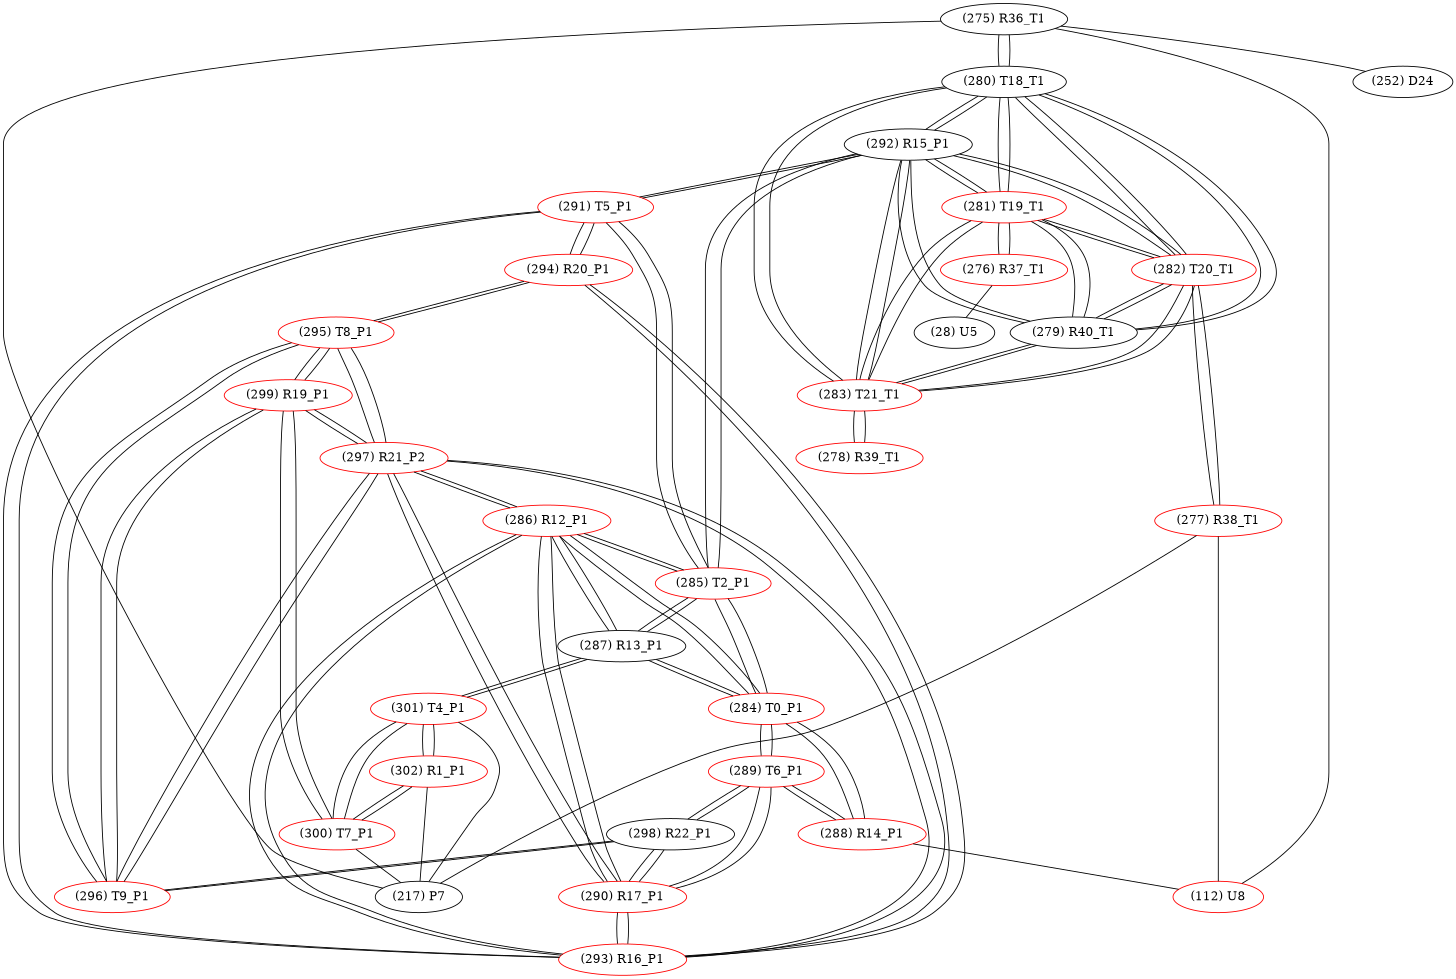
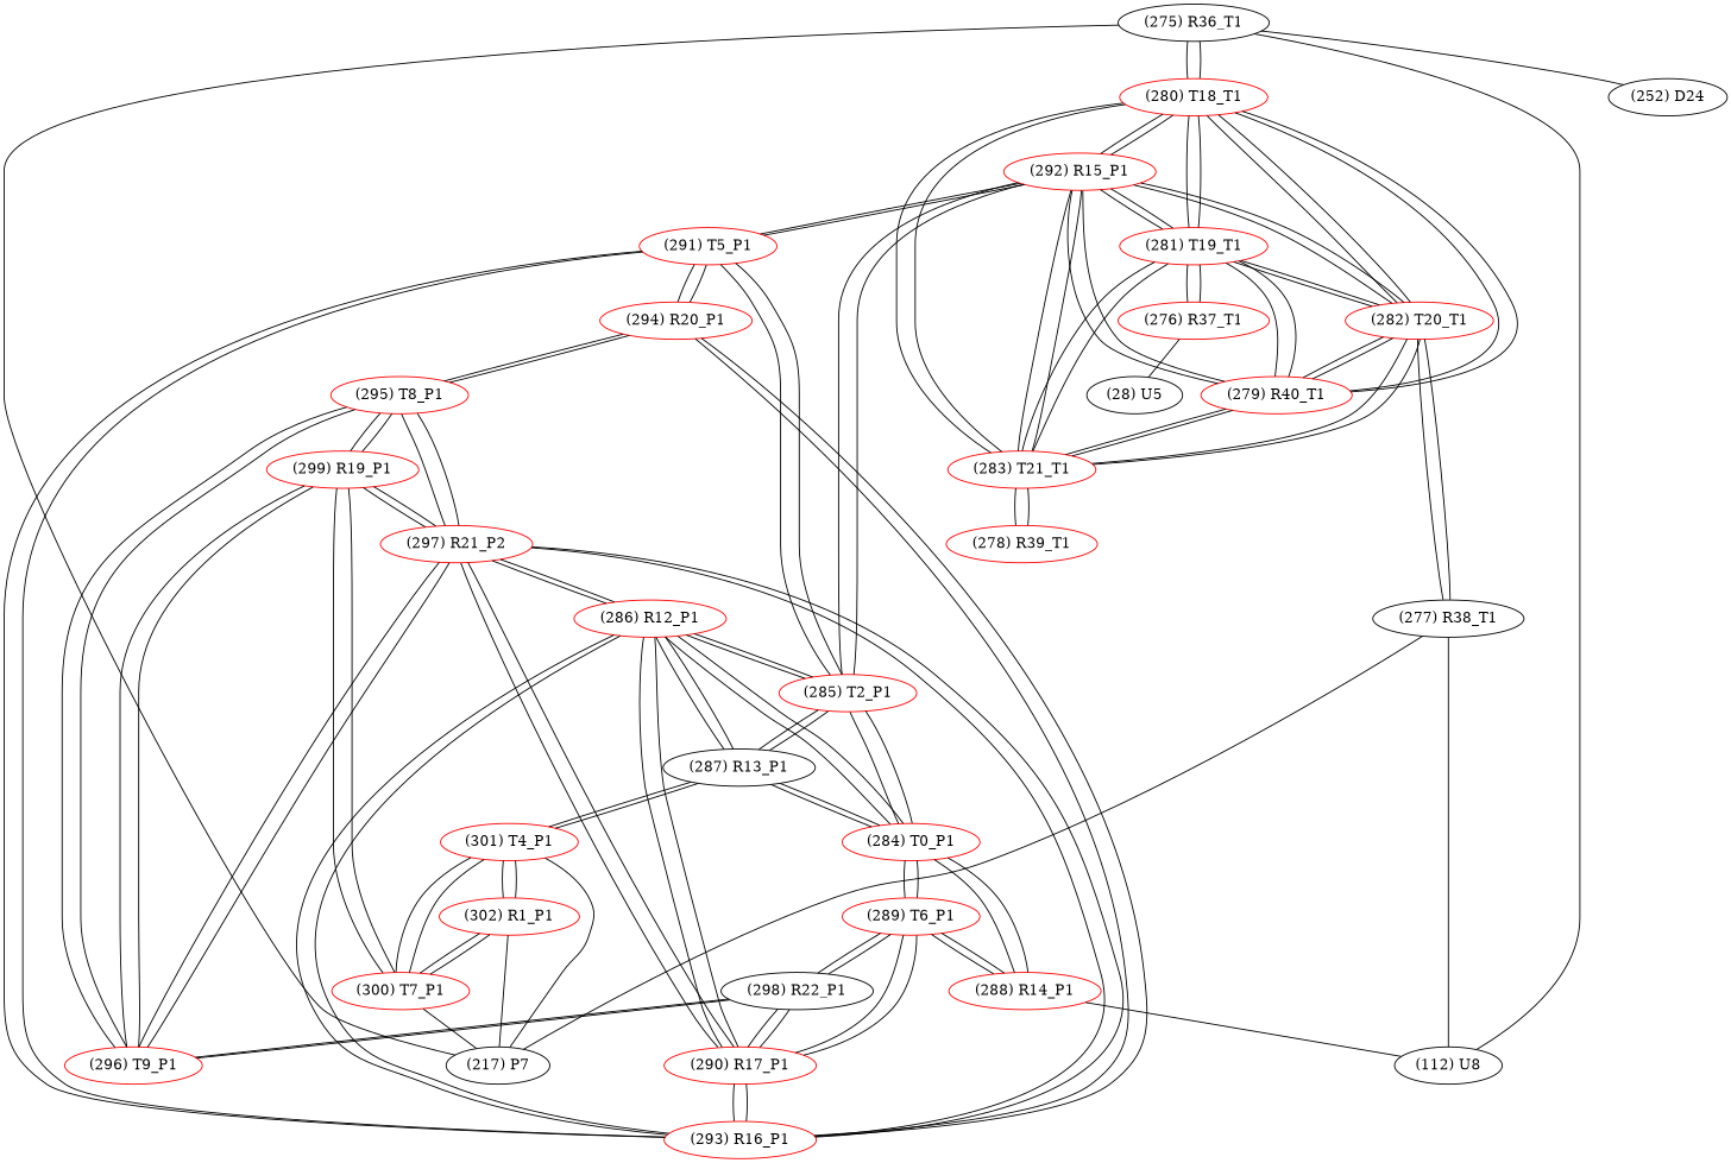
  graph {
    node [color=red]
    n1 [color=black label="(275) R36_T1"]
    n2 [label="(217) P7" color=""]
-   n3 [label="(112) U8"]
+   n3 [label="(112) U8" color=""]
    n4 [label="(252) D24" color=""]
-   n5 [color=black label="(280) T18_T1"]
+   n5 [label="(280) T18_T1"]
    n6 [label="(281) T19_T1"]
    n7 [label="(282) T20_T1"]
    n8 [label="(283) T21_T1"]
-   n9 [color=black label="(279) R40_T1"]
-   n10 [color=black label="(292) R15_P1"]
+   n9 [label="(279) R40_T1"]
+   n10 [label="(292) R15_P1"]
    n11 [label="(276) R37_T1"]
-   n12 [label="(277) R38_T1"]
+   n12 [color=black label="(277) R38_T1"]
    n13 [label="(278) R39_T1"]
    n14 [label="(285) T2_P1"]
    n15 [label="(291) T5_P1"]
    n16 [label="(28) U5" color=""]
    n17 [label="(284) T0_P1"]
    n18 [color=black label="(287) R13_P1"]
    n19 [label="(286) R12_P1"]
    n20 [label="(293) R16_P1"]
    n21 [label="(294) R20_P1"]
    n22 [label="(288) R14_P1"]
    n23 [label="(289) T6_P1"]
    n24 [label="(290) R17_P1"]
    n25 [color=black label="(298) R22_P1"]
    n26 [label="(301) T4_P1"]
    n27 [label="(297) R21_P2"]
    n28 [label="(296) T9_P1"]
    n29 [label="(300) T7_P1"]
    n30 [label="(302) R1_P1"]
    n31 [label="(295) T8_P1"]
    n32 [label="(299) R19_P1"]
    n1 -- n2
    n1 -- n3
    n1 -- n4
    n1 -- n5
    n5 -- n1
    n5 -- n6
    n5 -- n7
    n5 -- n8
    n5 -- n9
    n5 -- n10
    n6 -- n5
    n6 -- n7
    n6 -- n8
    n6 -- n9
    n6 -- n10
    n6 -- n11
    n7 -- n5
    n7 -- n6
    n7 -- n8
    n7 -- n9
    n7 -- n10
    n7 -- n12
    n8 -- n5
    n8 -- n6
    n8 -- n7
    n8 -- n9
    n8 -- n10
    n8 -- n13
    n9 -- n5
    n9 -- n6
    n9 -- n7
    n9 -- n8
    n9 -- n10
    n10 -- n5
    n10 -- n6
    n10 -- n7
    n10 -- n8
    n10 -- n9
    n10 -- n14
    n10 -- n15
    n11 -- n6
    n11 -- n16
    n12 -- n2
    n12 -- n3
    n12 -- n7
    n13 -- n8
    n14 -- n10
    n14 -- n15
    n14 -- n17
    n14 -- n18
    n14 -- n19
    n15 -- n10
    n15 -- n14
    n15 -- n20
    n15 -- n21
    n17 -- n14
    n17 -- n18
    n17 -- n19
    n17 -- n22
    n17 -- n23
    n18 -- n14
    n18 -- n17
    n18 -- n19
    n18 -- n26
    n19 -- n14
    n19 -- n17
    n19 -- n18
    n19 -- n20
    n19 -- n24
    n19 -- n27
    n20 -- n15
    n20 -- n19
    n20 -- n21
    n20 -- n24
    n20 -- n27
    n21 -- n15
    n21 -- n20
    n21 -- n31
    n22 -- n3
    n22 -- n17
    n22 -- n23
    n23 -- n17
    n23 -- n22
    n23 -- n24
    n23 -- n25
    n24 -- n19
    n24 -- n20
    n24 -- n23
    n24 -- n25
    n24 -- n27
    n25 -- n23
    n25 -- n24
    n25 -- n28
    n26 -- n2
    n26 -- n18
    n26 -- n29
    n26 -- n30
    n27 -- n19
    n27 -- n20
    n27 -- n24
    n27 -- n28
    n27 -- n31
    n27 -- n32
    n28 -- n25
    n28 -- n27
    n28 -- n31
    n28 -- n32
    n29 -- n2
    n29 -- n26
    n29 -- n30
    n29 -- n32
    n30 -- n2
    n30 -- n26
    n30 -- n29
    n31 -- n21
    n31 -- n27
    n31 -- n28
    n31 -- n32
    n32 -- n27
    n32 -- n28
    n32 -- n29
    n32 -- n31
  }
